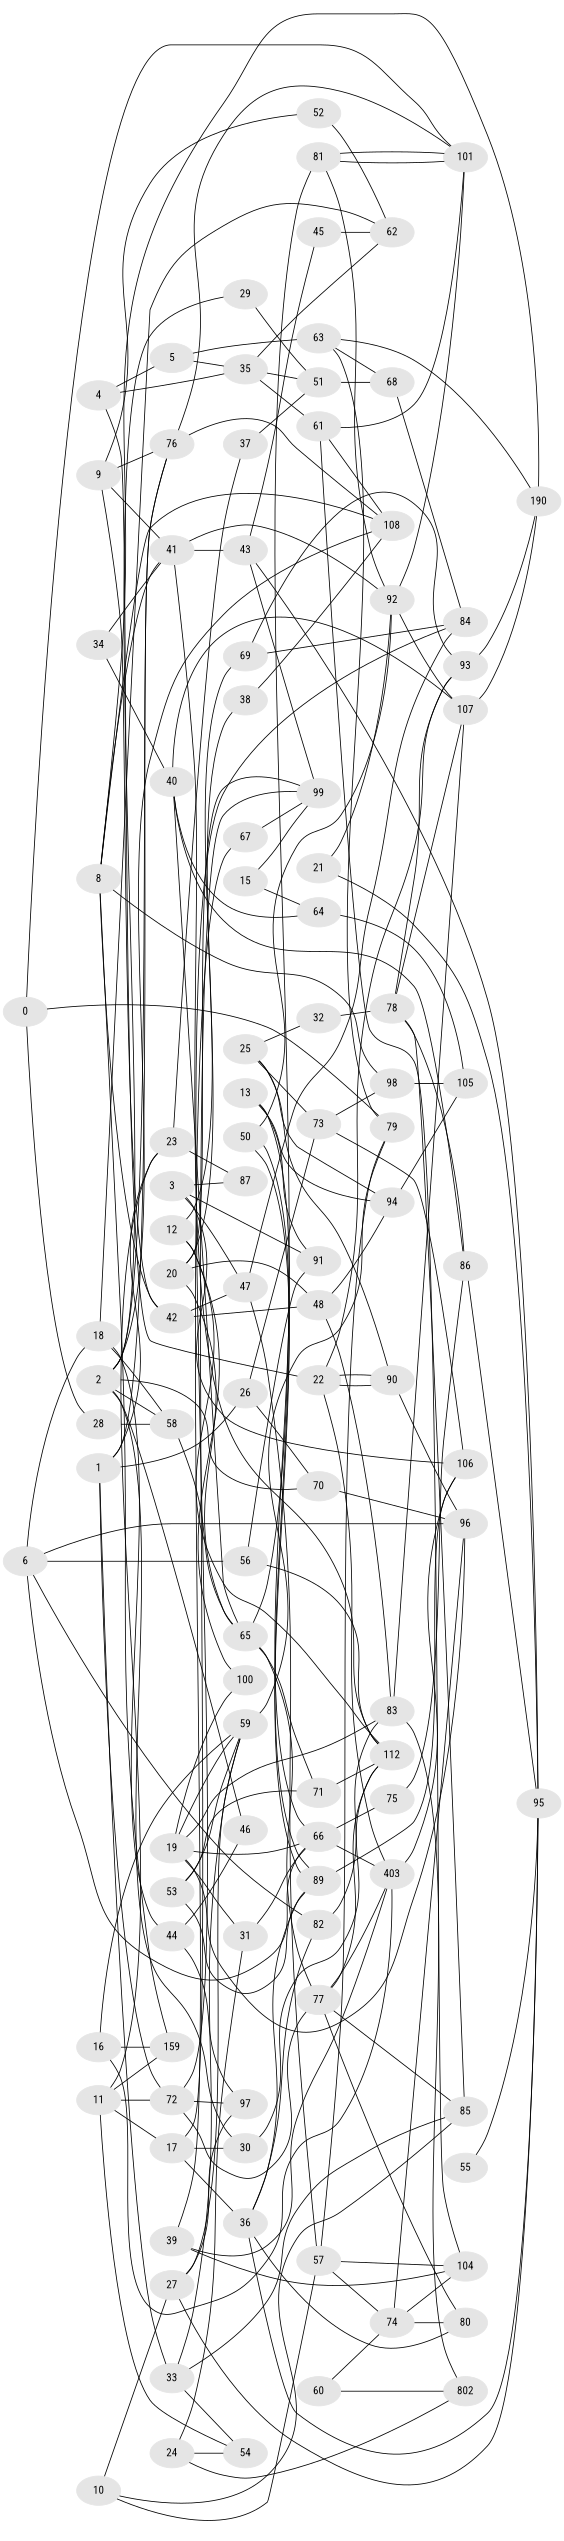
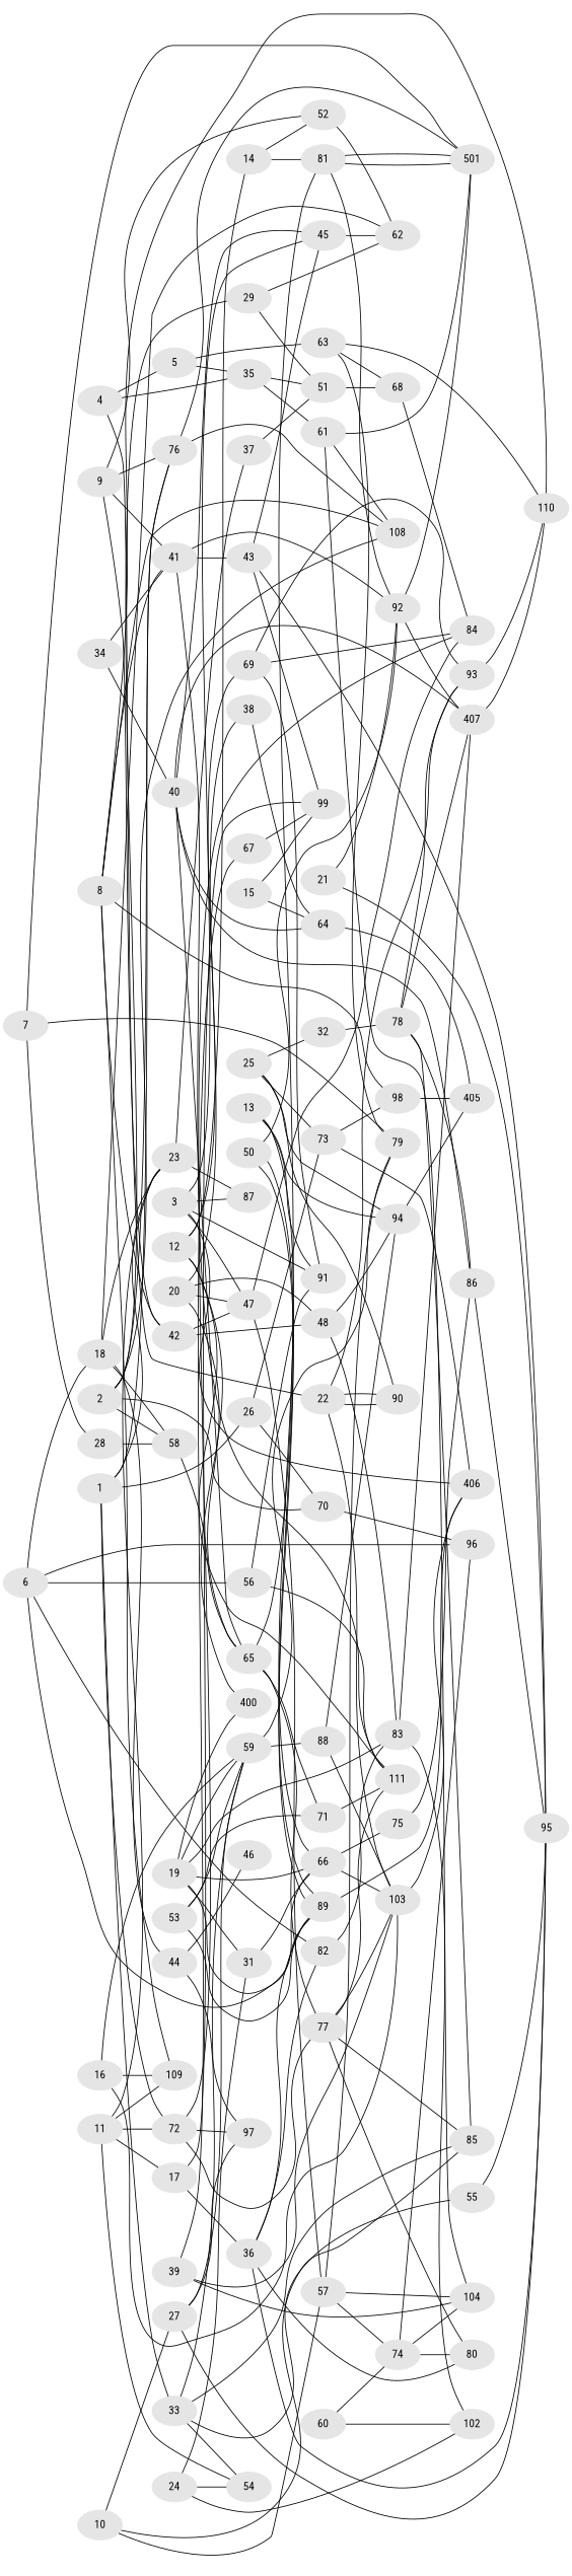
  graph {
    fontname="Roboto Condensed"
    rankdir=LR
    node [color=gray90 fontname="Roboto Condensed" style=filled]
    edge [fontname="Roboto Condensed"]
    1
    23
    26
    33
    72
    76
    87
    37
    70
    73
    85
    54
    59
    55
    97
    84
    77
    108
-   101
+   101 [label=501]
    2
    29
-   30
    46
    58
    62
    51
-   111 [label=112]
+   111
    65
    96
    3
    45
    47
    91
-   106
+   106 [label=406]
    57
    4
    5
    22
    35
    63
-   103 [label=403]
+   103
    90
    93
    61
    79
-   110 [label=190]
+   110
    68
    6
    18
    56
    66
    82
    44
    75
    83
-   7 [label=0]
+   7
    28
    8
    41
    42
    98
-   109 [label=159]
+   109
    92
    43
    48
-   105
+   105 [label=405]
    9
    52
    10
    27
    95
    104
    74
    11
    17
    99
    36
    12
+   14
    69
-   100
+   100 [label=400]
    81
    13
    94
    15
    64
    16
+   88
    80
    89
-   107
+   107 [label=407]
    19
    31
-   102 [label=802]
+   102
    20
    38
    71
    21
    24
    25
    32
    78
    86
    34
    40
    39
    67
    60
    50
    53
    1 -- 23
    1 -- 26
    1 -- 33
    1 -- 72
    1 -- 76
    23 -- 87
    23 -- 37
    26 -- 70
    26 -- 73
    33 -- 85
    33 -- 54
    33 -- 59
+   33 -- 55
    72 -- 97
    72 -- 84
    72 -- 77
    76 -- 108
    76 -- 101
    37 -- 51
    70 -- 96
    73 -- 106
    73 -- 98
    59 -- 79
+   59 -- 88
    55 -- 95
    77 -- 85
    77 -- 111
    77 -- 103
    77 -- 80
    2 -- 76
    2 -- 70
    2 -- 108
    2 -- 29
-   2 -- 30
-   2 -- 46
    2 -- 58
-   35 -- 62
+   29 -- 62
    29 -- 51
-   30 -- 111
    58 -- 65
    51 -- 68
    65 -- 77
    65 -- 81
    65 -- 71
    3 -- 87
+   3 -- 45
    3 -- 47
    3 -- 91
    3 -- 106
    45 -- 62
    47 -- 84
    47 -- 57
    57 -- 79
    57 -- 104
    57 -- 74
    4 -- 5
    4 -- 22
    4 -- 35
    5 -- 35
    5 -- 63
    22 -- 103
    22 -- 90
    22 -- 90
    22 -- 93
    35 -- 51
    35 -- 61
    63 -- 79
    63 -- 110
    63 -- 68
    103 -- 106
-   90 -- 96
    93 -- 110
    61 -- 108
    61 -- 101
    61 -- 104
    68 -- 84
    6 -- 96
    6 -- 18
    6 -- 56
    6 -- 66
    6 -- 82
+   18 -- 23
    18 -- 58
    18 -- 62
    18 -- 44
    56 -- 111
    56 -- 91
    66 -- 103
    66 -- 75
    82 -- 83
    44 -- 97
    44 -- 46
    75 -- 86
    83 -- 107
    83 -- 102
    7 -- 101
    7 -- 79
    7 -- 28
    28 -- 58
    8 -- 108
    8 -- 110
    8 -- 41
    8 -- 42
    8 -- 98
    8 -- 109
    41 -- 111
    41 -- 92
    41 -- 43
    42 -- 47
    42 -- 48
    98 -- 105
    92 -- 101
    92 -- 107
    43 -- 45
    43 -- 95
    43 -- 99
    48 -- 83
    48 -- 94
    9 -- 76
    9 -- 41
    9 -- 42
    9 -- 52
    52 -- 62
    10 -- 85
    10 -- 57
    10 -- 27
    27 -- 59
    27 -- 97
    27 -- 95
    74 -- 96
    74 -- 104
    74 -- 80
    11 -- 23
    11 -- 72
    11 -- 54
    11 -- 109
    11 -- 17
-   17 -- 30
    17 -- 99
    17 -- 36
    36 -- 82
    36 -- 95
    36 -- 80
    36 -- 89
    12 -- 111
+   12 -- 14
    12 -- 69
    12 -- 100
+   14 -- 52
+   14 -- 81
    69 -- 84
+   69 -- 91
    69 -- 93
    81 -- 101
    81 -- 101
    81 -- 92
    13 -- 91
    13 -- 66
    13 -- 94
    94 -- 105
    15 -- 99
    15 -- 64
    64 -- 105
    16 -- 59
    16 -- 103
    16 -- 109
+   88 -- 103
+   88 -- 94
    89 -- 106
    107 -- 110
    19 -- 59
-   19 -- 96
+   19 -- 89
    19 -- 66
    19 -- 83
    19 -- 100
    19 -- 31
    31 -- 66
    20 -- 65
    20 -- 48
-   20 -- 99
+   20 -- 47
    20 -- 38
-   38 -- 108
+   38 -- 64
    71 -- 111
    21 -- 92
    21 -- 95
    24 -- 54
    24 -- 31
    24 -- 102
    25 -- 73
    25 -- 90
    25 -- 94
    25 -- 32
    32 -- 78
    78 -- 85
    78 -- 93
    78 -- 107
    78 -- 86
    86 -- 95
    34 -- 41
    34 -- 40
    40 -- 65
+   40 -- 45
    40 -- 64
    40 -- 107
    40 -- 86
    39 -- 103
    39 -- 104
    39 -- 67
    67 -- 99
    60 -- 74
    60 -- 102
    50 -- 92
    50 -- 89
    50 -- 89
    53 -- 59
    53 -- 89
    53 -- 71
  }
